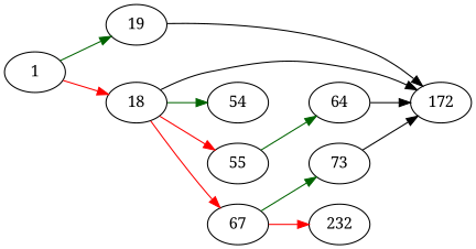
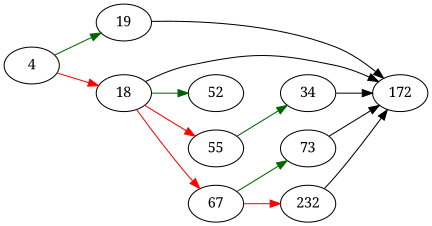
  strict digraph {
    fontname="Noto Serif"
    rankdir=LR
    node [fontname="Noto Serif"]
    edge [fontname="Noto Serif"]
-   4 [entry=true label=1]
+   4 [entry=true]
    n2 [label=19]
    18
    172
-   52 [label=54]
+   52
    55
    67
-   64
+   64 [label=34]
    n9 [label=73]
    n10 [label=232]
    4 -> n2 [color=darkgreen cond=true]
    4 -> 18 [color=red cond=false]
    n2 -> 172
    18 -> 172
    18 -> 52 [color=darkgreen cond=true]
    18 -> 55 [color=red cond=false]
    18 -> 67 [color=red cond=false]
    55 -> 64 [color=darkgreen cond=true]
    67 -> n9 [color=darkgreen cond=true]
    67 -> n10 [color=red cond=false]
    64 -> 172
    n9 -> 172
+   n10 -> 172
  }
